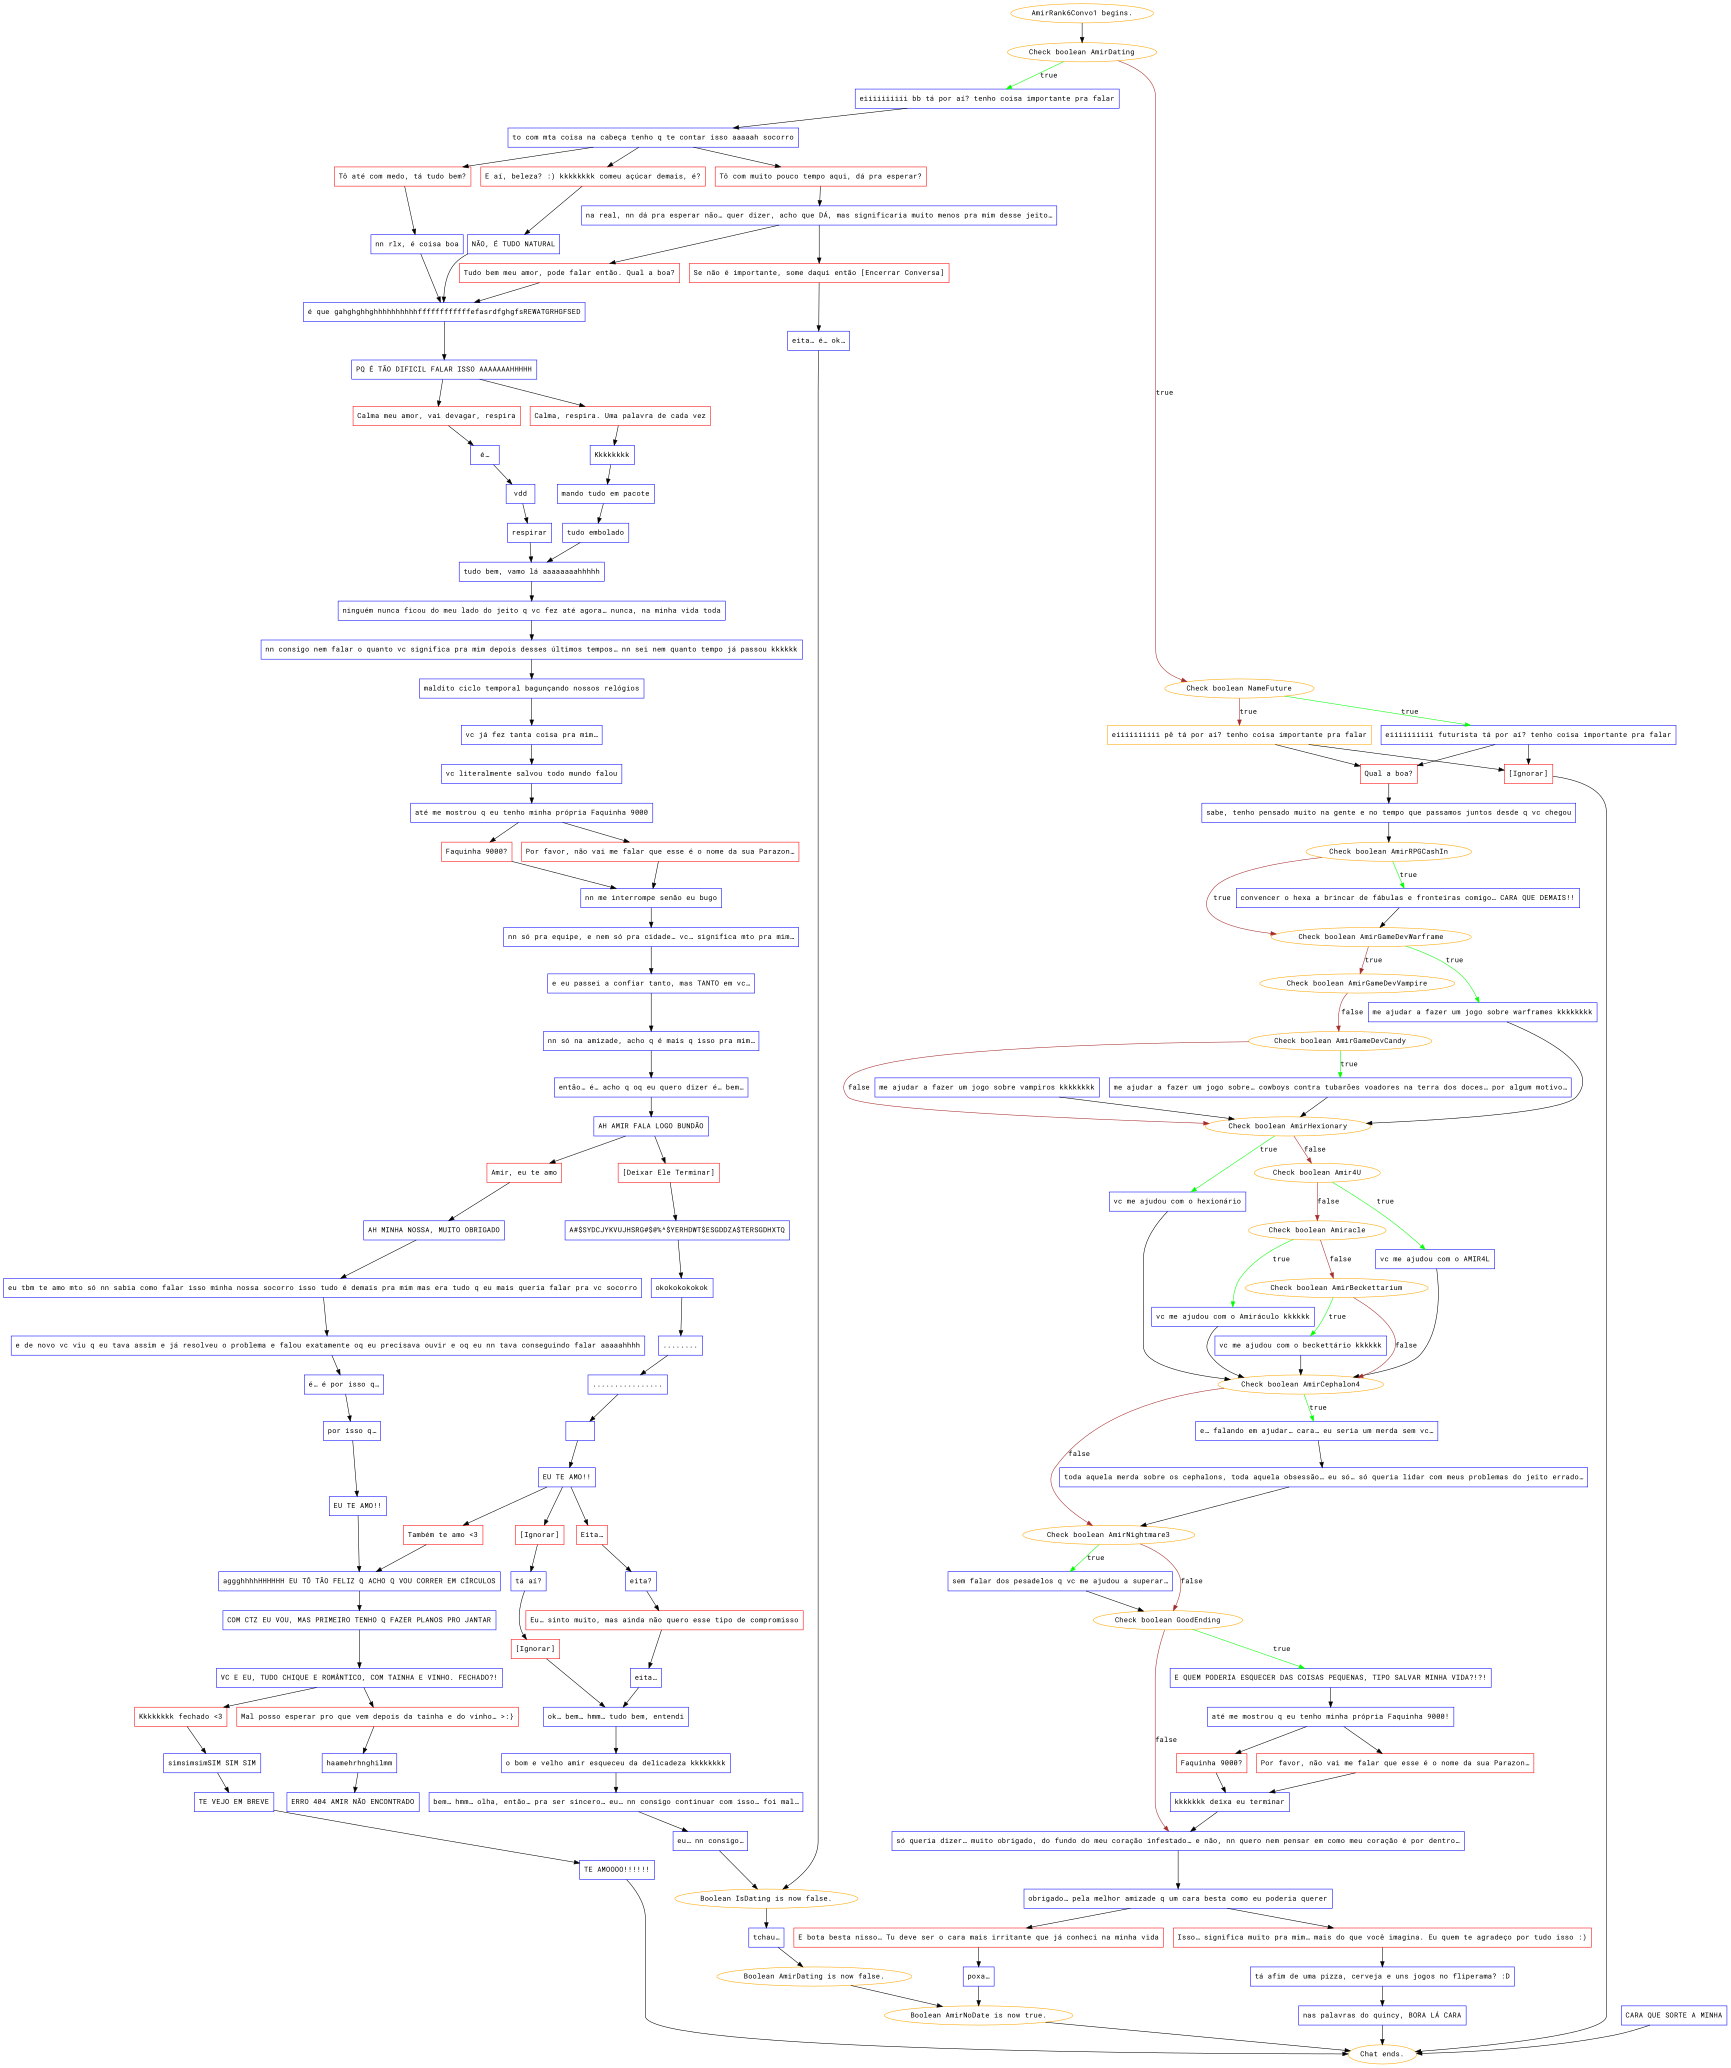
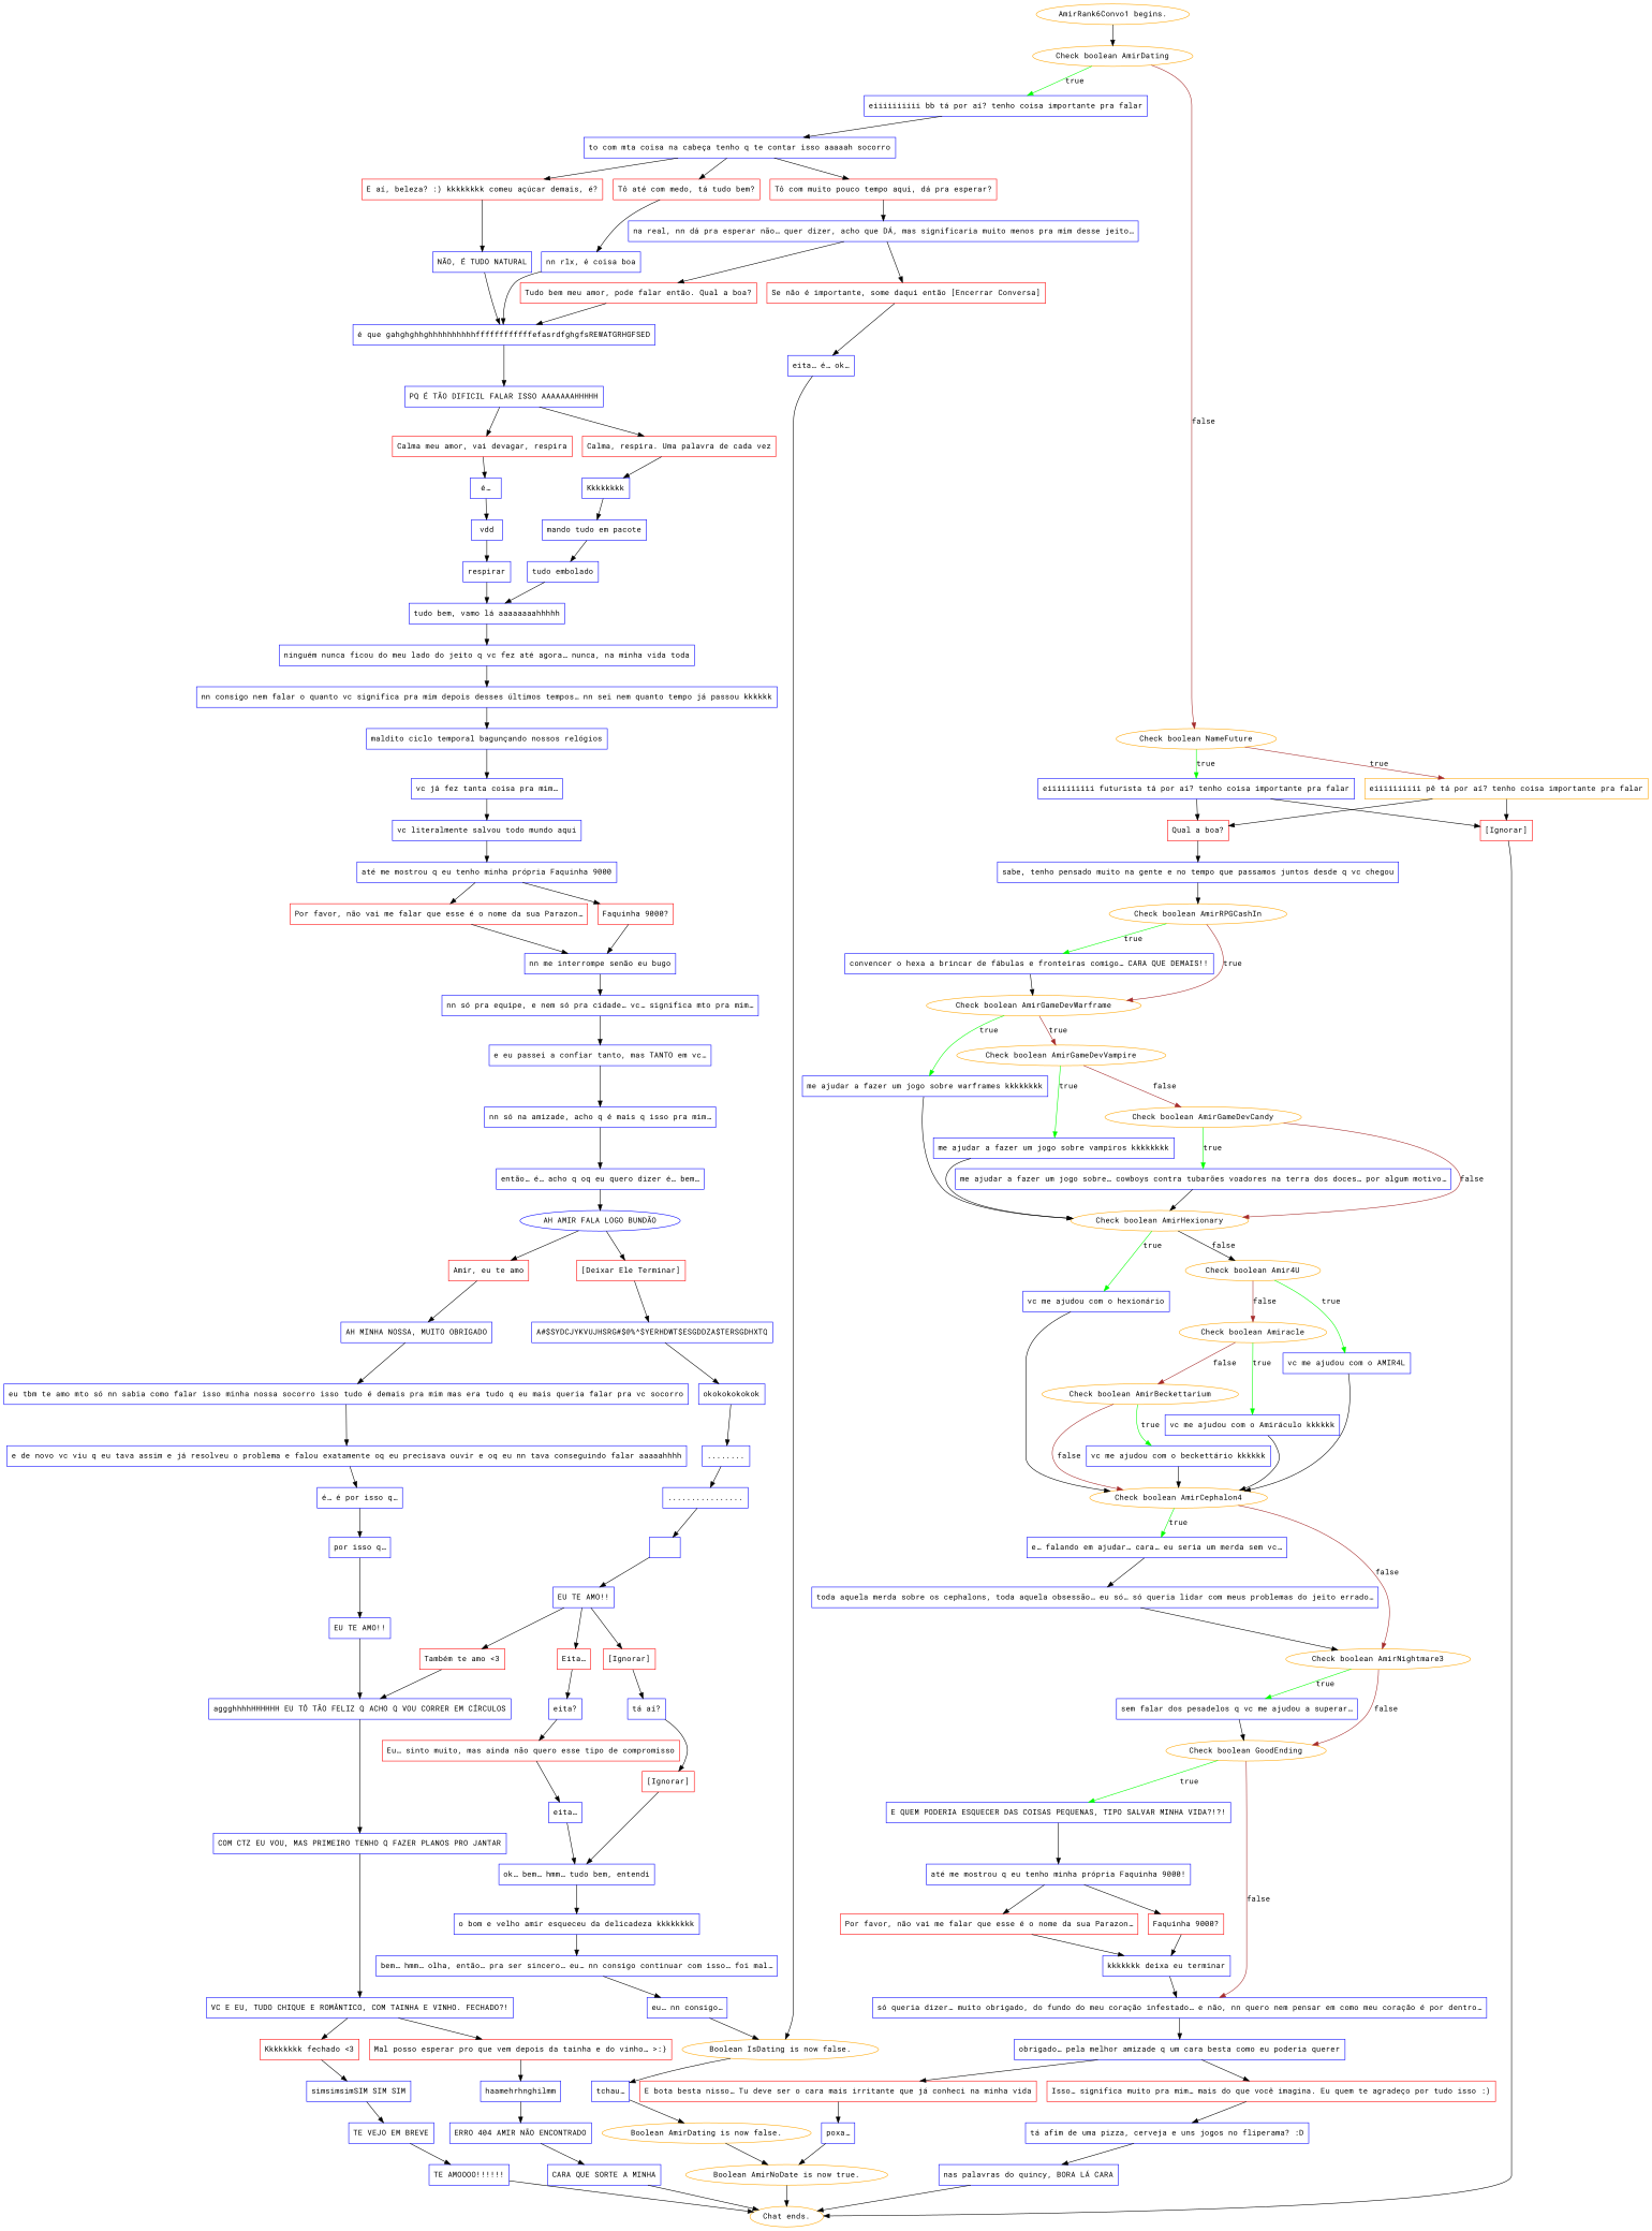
  digraph {
    fontname="Roboto Mono"
    node [color=blue fontname="Roboto Mono" shape=box]
    edge [fontname="Roboto Mono"]
    "AmirRank6Convo1 begins." [color=orange shape=""]
    n2 [color=orange label="Check boolean AmirDating" shape=""]
    n3 [label="eiiiiiiiiii bb tá por aí? tenho coisa importante pra falar"]
    n4 [color=orange label="Check boolean NameFuture" shape=""]
    n5 [label="to com mta coisa na cabeça tenho q te contar isso aaaaah socorro"]
    n6 [label="eiiiiiiiiii futurista tá por aí? tenho coisa importante pra falar"]
    n7 [color=orange label="eiiiiiiiiii pê tá por aí? tenho coisa importante pra falar"]
    n8 [color=red label="E aí, beleza? :) kkkkkkkk comeu açúcar demais, é?"]
    n9 [color=red label="Tô até com medo, tá tudo bem?"]
    n10 [color=red label="Tô com muito pouco tempo aqui, dá pra esperar?"]
    n11 [color=red label="Qual a boa?"]
    n12 [color=red label="[Ignorar]"]
    n13 [label="NÃO, É TUDO NATURAL"]
    n14 [label="nn rlx, é coisa boa"]
    n15 [label="na real, nn dá pra esperar não… quer dizer, acho que DÁ, mas significaria muito menos pra mim desse jeito…"]
    n16 [label="sabe, tenho pensado muito na gente e no tempo que passamos juntos desde q vc chegou"]
    "Chat ends." [color=orange shape=""]
    n18 [label="é que gahghghhghhhhhhhhhhffffffffffffefasrdfghgfsREWATGRHGFSED"]
    n19 [color=red label="Tudo bem meu amor, pode falar então. Qual a boa?"]
    n20 [color=red label="Se não é importante, some daqui então [Encerrar Conversa]"]
    n21 [color=orange label="Check boolean AmirRPGCashIn" shape=""]
    n22 [label="PQ É TÃO DIFICIL FALAR ISSO AAAAAAAHHHHH"]
    n23 [label="eita… é… ok…"]
    n24 [label="convencer o hexa a brincar de fábulas e fronteiras comigo… CARA QUE DEMAIS!!"]
    n25 [color=orange label="Check boolean AmirGameDevWarframe" shape=""]
    n26 [color=red label="Calma meu amor, vai devagar, respira"]
    n27 [color=red label="Calma, respira. Uma palavra de cada vez"]
    n28 [color=orange label="Boolean IsDating is now false." shape=""]
    n29 [label="me ajudar a fazer um jogo sobre warframes kkkkkkkk"]
    n30 [color=orange label="Check boolean AmirGameDevVampire" shape=""]
    n31 [label="é…"]
    n32 [label=Kkkkkkkk]
    n33 [label="tchau…"]
    n34 [color=orange label="Check boolean AmirHexionary" shape=""]
    n35 [label="me ajudar a fazer um jogo sobre vampiros kkkkkkkk"]
    n36 [color=orange label="Check boolean AmirGameDevCandy" shape=""]
    n37 [label=vdd]
    n38 [label="mando tudo em pacote"]
    n39 [color=orange label="Boolean AmirDating is now false." shape=""]
    n40 [label="vc me ajudou com o hexionário"]
    n41 [color=orange label="Check boolean Amir4U" shape=""]
    n42 [label="me ajudar a fazer um jogo sobre… cowboys contra tubarões voadores na terra dos doces… por algum motivo…"]
    n43 [label=respirar]
    n44 [label="tudo embolado"]
    n45 [color=orange label="Boolean AmirNoDate is now true." shape=""]
    n46 [color=orange label="Check boolean AmirCephalon4" shape=""]
    n47 [label="vc me ajudou com o AMIR4L"]
    n48 [color=orange label="Check boolean Amiracle" shape=""]
    n49 [label="tudo bem, vamo lá aaaaaaaahhhhh"]
    n50 [label="e… falando em ajudar… cara… eu seria um merda sem vc…"]
    n51 [color=orange label="Check boolean AmirNightmare3" shape=""]
    n52 [label="vc me ajudou com o Amiráculo kkkkkk"]
    n53 [color=orange label="Check boolean AmirBeckettarium" shape=""]
    n54 [label="ninguém nunca ficou do meu lado do jeito q vc fez até agora… nunca, na minha vida toda"]
    n55 [label="toda aquela merda sobre os cephalons, toda aquela obsessão… eu só… só queria lidar com meus problemas do jeito errado…"]
    n56 [label="sem falar dos pesadelos q vc me ajudou a superar…"]
    n57 [color=orange label="Check boolean GoodEnding" shape=""]
    n58 [label="vc me ajudou com o beckettário kkkkkk"]
    n59 [label="nn consigo nem falar o quanto vc significa pra mim depois desses últimos tempos… nn sei nem quanto tempo já passou kkkkkk"]
    n60 [label="E QUEM PODERIA ESQUECER DAS COISAS PEQUENAS, TIPO SALVAR MINHA VIDA?!?!"]
    n61 [label="só queria dizer… muito obrigado, do fundo do meu coração infestado… e não, nn quero nem pensar em como meu coração é por dentro…"]
    n62 [label="maldito ciclo temporal bagunçando nossos relógios"]
    n63 [label="até me mostrou q eu tenho minha própria Faquinha 9000!"]
    n64 [label="obrigado… pela melhor amizade q um cara besta como eu poderia querer"]
    n65 [label="vc já fez tanta coisa pra mim…"]
    n66 [color=red label="Por favor, não vai me falar que esse é o nome da sua Parazon…"]
    n67 [color=red label="Faquinha 9000?"]
    n68 [color=red label="Isso… significa muito pra mim… mais do que você imagina. Eu quem te agradeço por tudo isso :)"]
    n69 [color=red label="E bota besta nisso… Tu deve ser o cara mais irritante que já conheci na minha vida"]
-   n70 [label="vc literalmente salvou todo mundo falou"]
+   n70 [label="vc literalmente salvou todo mundo aqui"]
    n71 [label="kkkkkkk deixa eu terminar"]
    n72 [label="tá afim de uma pizza, cerveja e uns jogos no fliperama? :D"]
    n73 [label="poxa…"]
    n74 [label="até me mostrou q eu tenho minha própria Faquinha 9000"]
    n75 [label="nas palavras do quincy, BORA LÁ CARA"]
    n76 [color=red label="Por favor, não vai me falar que esse é o nome da sua Parazon…"]
    n77 [color=red label="Faquinha 9000?"]
    n78 [label="nn me interrompe senão eu bugo"]
    n79 [label="nn só pra equipe, e nem só pra cidade… vc… significa mto pra mim…"]
    n80 [label="e eu passei a confiar tanto, mas TANTO em vc…"]
    n81 [label="nn só na amizade, acho q é mais q isso pra mim…"]
    n82 [label="então… é… acho q oq eu quero dizer é… bem…"]
-   n83 [label="AH AMIR FALA LOGO BUNDÃO"]
+   n83 [label="AH AMIR FALA LOGO BUNDÃO" shape=ellipse]
    n84 [color=red label="Amir, eu te amo"]
    n85 [color=red label="[Deixar Ele Terminar]"]
    n86 [label="AH MINHA NOSSA, MUITO OBRIGADO"]
    n87 [label="A#$SYDCJYKVUJHSRG#$@%^$YERHDWT$ESGDDZA$TERSGDHXTQ"]
    n88 [label="eu tbm te amo mto só nn sabia como falar isso minha nossa socorro isso tudo é demais pra mim mas era tudo q eu mais queria falar pra vc socorro"]
    n89 [label=okokokokokok]
    n90 [label="e de novo vc viu q eu tava assim e já resolveu o problema e falou exatamente oq eu precisava ouvir e oq eu nn tava conseguindo falar aaaaahhhh"]
    n91 [label="........"]
    n92 [label="é… é por isso q…"]
    n93 [label="................"]
    n94 [label="por isso q…"]
    n95 [label=" "]
    n96 [label="EU TE AMO!!"]
    n97 [label="EU TE AMO!!"]
    n98 [label="aggghhhhHHHHHH EU TÔ TÃO FELIZ Q ACHO Q VOU CORRER EM CÍRCULOS"]
    n99 [color=red label="Também te amo <3"]
    n100 [color=red label="Eita…"]
    n101 [color=red label="[Ignorar]"]
    n102 [label="COM CTZ EU VOU, MAS PRIMEIRO TENHO Q FAZER PLANOS PRO JANTAR"]
    n103 [label="eita?"]
    n104 [label="tá aí?"]
    n105 [label="VC E EU, TUDO CHIQUE E ROMÂNTICO, COM TAINHA E VINHO. FECHADO?!"]
    n106 [color=red label="Eu… sinto muito, mas ainda não quero esse tipo de compromisso"]
    n107 [color=red label="[Ignorar]"]
    n108 [color=red label="Kkkkkkkk fechado <3"]
    n109 [color=red label="Mal posso esperar pro que vem depois da tainha e do vinho… >:}"]
    n110 [label="eita…"]
    n111 [label="ok… bem… hmm… tudo bem, entendi"]
    n112 [label="simsimsimSIM SIM SIM"]
    n113 [label=haamehrhnghilmm]
    n114 [label="o bom e velho amir esqueceu da delicadeza kkkkkkkk"]
    n115 [label="TE VEJO EM BREVE"]
    n116 [label="ERRO 404 AMIR NÃO ENCONTRADO"]
    n117 [label="bem… hmm… olha, então… pra ser sincero… eu… nn consigo continuar com isso… foi mal…"]
    n118 [label="TE AMOOOO!!!!!!"]
    n119 [label="CARA QUE SORTE A MINHA"]
    n120 [label="eu… nn consigo…"]
    "AmirRank6Convo1 begins." -> n2
    n2 -> n3 [color=green label=true]
-   n2 -> n4 [color=brown label=true]
+   n2 -> n4 [color=brown label=false]
    n3 -> n5
    n4 -> n6 [color=green label=true]
    n4 -> n7 [color=brown label=true]
    n5 -> n8
    n5 -> n9
    n5 -> n10
    n6 -> n11
    n6 -> n12
    n7 -> n11
    n7 -> n12
    n8 -> n13
    n9 -> n14
    n10 -> n15
    n11 -> n16
    n12 -> "Chat ends."
    n13 -> n18
    n14 -> n18
    n15 -> n19
    n15 -> n20
    n16 -> n21
    n18 -> n22
    n19 -> n18
    n20 -> n23
    n21 -> n24 [color=green label=true]
    n21 -> n25 [color=brown label=true]
    n22 -> n26
    n22 -> n27
    n23 -> n28
    n24 -> n25
    n25 -> n29 [color=green label=true]
    n25 -> n30 [color=brown label=true]
    n26 -> n31
    n27 -> n32
    n28 -> n33
    n29 -> n34
+   n30 -> n35 [color=green label=true]
    n30 -> n36 [color=brown label=false]
    n31 -> n37
    n32 -> n38
    n33 -> n39
    n34 -> n40 [color=green label=true]
-   n34 -> n41 [color=brown label=false]
+   n34 -> n41 [color=black label=false]
    n35 -> n34
    n36 -> n34 [color=brown label=false]
    n36 -> n42 [color=green label=true]
    n37 -> n43
    n38 -> n44
    n39 -> n45
    n40 -> n46
    n41 -> n47 [color=green label=true]
    n41 -> n48 [color=brown label=false]
    n42 -> n34
    n43 -> n49
    n44 -> n49
    n45 -> "Chat ends."
    n46 -> n50 [color=green label=true]
    n46 -> n51 [color=brown label=false]
    n47 -> n46
    n48 -> n52 [color=green label=true]
    n48 -> n53 [color=brown label=false]
    n49 -> n54
    n50 -> n55
    n51 -> n56 [color=green label=true]
    n51 -> n57 [color=brown label=false]
    n52 -> n46
    n53 -> n46 [color=brown label=false]
    n53 -> n58 [color=green label=true]
    n54 -> n59
    n55 -> n51
    n56 -> n57
    n57 -> n60 [color=green label=true]
    n57 -> n61 [color=brown label=false]
    n58 -> n46
    n59 -> n62
    n60 -> n63
    n61 -> n64
    n62 -> n65
    n63 -> n66
    n63 -> n67
    n64 -> n68
    n64 -> n69
    n65 -> n70
    n66 -> n71
    n67 -> n71
    n68 -> n72
    n69 -> n73
    n70 -> n74
    n71 -> n61
    n72 -> n75
    n73 -> n45
    n74 -> n76
    n74 -> n77
    n75 -> "Chat ends."
    n76 -> n78
    n77 -> n78
    n78 -> n79
    n79 -> n80
    n80 -> n81
    n81 -> n82
    n82 -> n83
    n83 -> n84
    n83 -> n85
    n84 -> n86
    n85 -> n87
    n86 -> n88
    n87 -> n89
    n88 -> n90
    n89 -> n91
    n90 -> n92
    n91 -> n93
    n92 -> n94
    n93 -> n95
    n94 -> n96
    n95 -> n97
    n96 -> n98
    n97 -> n99
    n97 -> n100
    n97 -> n101
    n98 -> n102
    n99 -> n98
    n100 -> n103
    n101 -> n104
    n102 -> n105
    n103 -> n106
    n104 -> n107
    n105 -> n108
    n105 -> n109
    n106 -> n110
    n107 -> n111
    n108 -> n112
    n109 -> n113
    n110 -> n111
    n111 -> n114
    n112 -> n115
    n113 -> n116
    n114 -> n117
    n115 -> n118
+   n116 -> n119
    n117 -> n120
    n118 -> "Chat ends."
    n119 -> "Chat ends."
    n120 -> n28
  }
